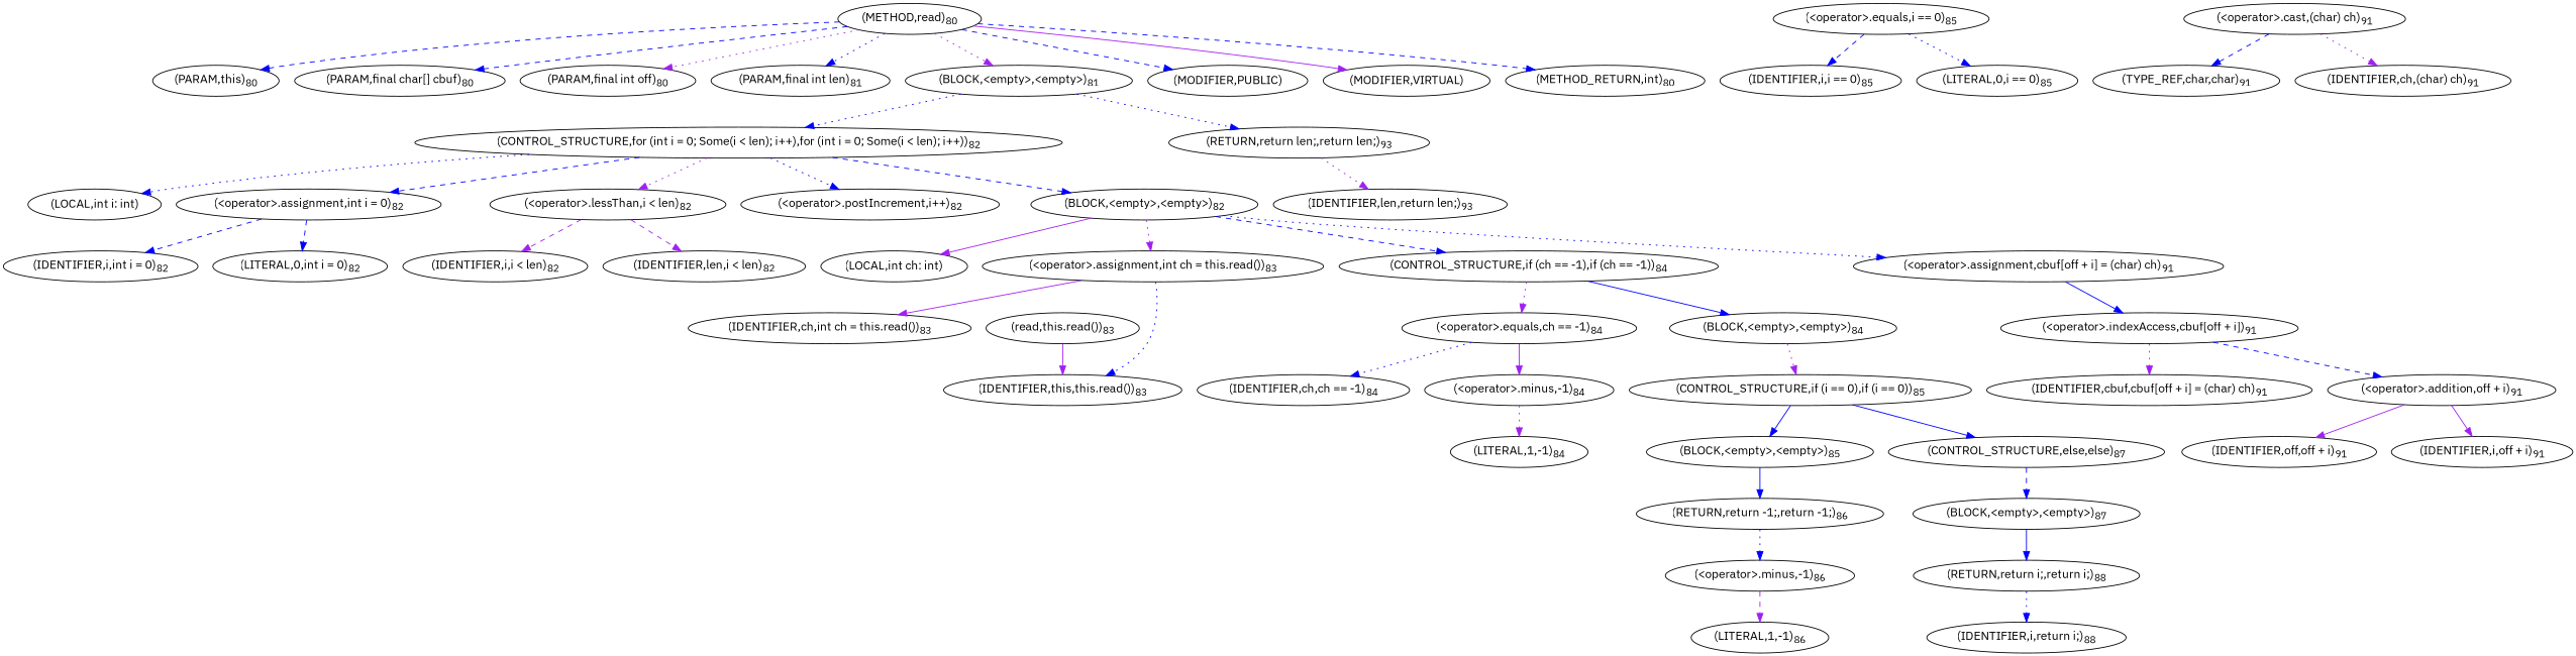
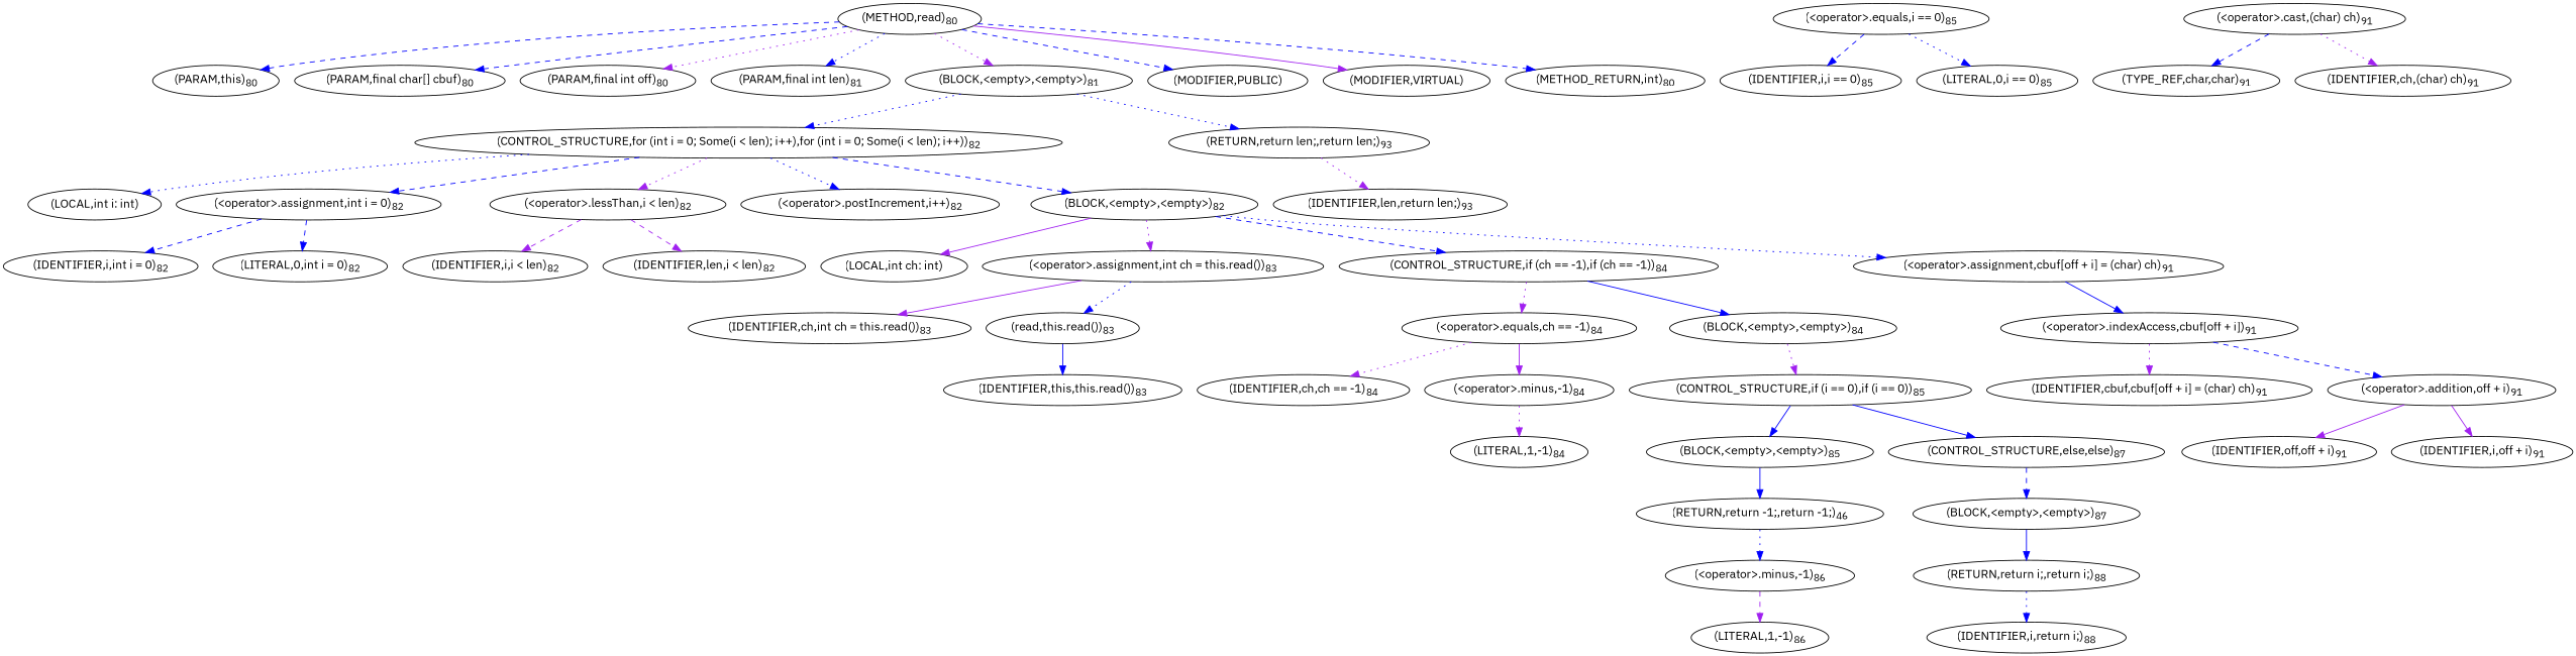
  digraph {
    fontname="IBM Plex Sans"
    node [fontname="IBM Plex Sans"]
    edge [color=blue fontname="IBM Plex Sans" style=dotted]
    n1 [label=<(METHOD,read)<SUB>80</SUB>>]
    n2 [label=<(PARAM,this)<SUB>80</SUB>>]
    n3 [label=<(PARAM,final char[] cbuf)<SUB>80</SUB>>]
    n4 [label=<(PARAM,final int off)<SUB>80</SUB>>]
    n5 [label=<(PARAM,final int len)<SUB>81</SUB>>]
    n6 [label=<(BLOCK,&lt;empty&gt;,&lt;empty&gt;)<SUB>81</SUB>>]
    n7 [label=<(MODIFIER,PUBLIC)>]
    n8 [label=<(MODIFIER,VIRTUAL)>]
    n9 [label=<(METHOD_RETURN,int)<SUB>80</SUB>>]
    n10 [label=<(CONTROL_STRUCTURE,for (int i = 0; Some(i &lt; len); i++),for (int i = 0; Some(i &lt; len); i++))<SUB>82</SUB>>]
    n11 [label=<(RETURN,return len;,return len;)<SUB>93</SUB>>]
    n12 [label=<(LOCAL,int i: int)>]
    n13 [label=<(&lt;operator&gt;.assignment,int i = 0)<SUB>82</SUB>>]
    n14 [label=<(&lt;operator&gt;.lessThan,i &lt; len)<SUB>82</SUB>>]
    n15 [label=<(&lt;operator&gt;.postIncrement,i++)<SUB>82</SUB>>]
    n16 [label=<(BLOCK,&lt;empty&gt;,&lt;empty&gt;)<SUB>82</SUB>>]
    n17 [label=<(IDENTIFIER,len,return len;)<SUB>93</SUB>>]
    n18 [label=<(IDENTIFIER,i,int i = 0)<SUB>82</SUB>>]
    n19 [label=<(LITERAL,0,int i = 0)<SUB>82</SUB>>]
    n20 [label=<(IDENTIFIER,i,i &lt; len)<SUB>82</SUB>>]
    n21 [label=<(IDENTIFIER,len,i &lt; len)<SUB>82</SUB>>]
    n22 [label=<(LOCAL,int ch: int)>]
    n23 [label=<(&lt;operator&gt;.assignment,int ch = this.read())<SUB>83</SUB>>]
    n24 [label=<(CONTROL_STRUCTURE,if (ch == -1),if (ch == -1))<SUB>84</SUB>>]
    n25 [label=<(&lt;operator&gt;.assignment,cbuf[off + i] = (char) ch)<SUB>91</SUB>>]
    n26 [label=<(IDENTIFIER,ch,int ch = this.read())<SUB>83</SUB>>]
    n27 [label=<(read,this.read())<SUB>83</SUB>>]
    n28 [label=<(&lt;operator&gt;.equals,ch == -1)<SUB>84</SUB>>]
    n29 [label=<(BLOCK,&lt;empty&gt;,&lt;empty&gt;)<SUB>84</SUB>>]
    n30 [label=<(&lt;operator&gt;.indexAccess,cbuf[off + i])<SUB>91</SUB>>]
    n31 [label=<(IDENTIFIER,this,this.read())<SUB>83</SUB>>]
    n32 [label=<(IDENTIFIER,ch,ch == -1)<SUB>84</SUB>>]
    n33 [label=<(&lt;operator&gt;.minus,-1)<SUB>84</SUB>>]
    n34 [label=<(CONTROL_STRUCTURE,if (i == 0),if (i == 0))<SUB>85</SUB>>]
    n35 [label=<(LITERAL,1,-1)<SUB>84</SUB>>]
    n36 [label=<(BLOCK,&lt;empty&gt;,&lt;empty&gt;)<SUB>85</SUB>>]
    n37 [label=<(CONTROL_STRUCTURE,else,else)<SUB>87</SUB>>]
    n38 [label=<(&lt;operator&gt;.equals,i == 0)<SUB>85</SUB>>]
    n39 [label=<(IDENTIFIER,i,i == 0)<SUB>85</SUB>>]
    n40 [label=<(LITERAL,0,i == 0)<SUB>85</SUB>>]
-   n41 [label=<(RETURN,return -1;,return -1;)<SUB>86</SUB>>]
+   n41 [label=<(RETURN,return -1;,return -1;)<SUB>46</SUB>>]
    n42 [label=<(BLOCK,&lt;empty&gt;,&lt;empty&gt;)<SUB>87</SUB>>]
    n43 [label=<(&lt;operator&gt;.minus,-1)<SUB>86</SUB>>]
    n44 [label=<(LITERAL,1,-1)<SUB>86</SUB>>]
    n45 [label=<(RETURN,return i;,return i;)<SUB>88</SUB>>]
    n46 [label=<(IDENTIFIER,i,return i;)<SUB>88</SUB>>]
    n47 [label=<(IDENTIFIER,cbuf,cbuf[off + i] = (char) ch)<SUB>91</SUB>>]
    n48 [label=<(&lt;operator&gt;.addition,off + i)<SUB>91</SUB>>]
    n49 [label=<(&lt;operator&gt;.cast,(char) ch)<SUB>91</SUB>>]
    n50 [label=<(TYPE_REF,char,char)<SUB>91</SUB>>]
    n51 [label=<(IDENTIFIER,ch,(char) ch)<SUB>91</SUB>>]
    n52 [label=<(IDENTIFIER,off,off + i)<SUB>91</SUB>>]
    n53 [label=<(IDENTIFIER,i,off + i)<SUB>91</SUB>>]
    n1 -> n2 [style=dashed]
    n1 -> n3 [style=dashed]
    n1 -> n4 [color=purple]
    n1 -> n5
    n1 -> n6 [color=purple]
    n1 -> n7 [style=dashed]
    n1 -> n8 [color=purple style=solid]
    n1 -> n9 [style=dashed]
    n6 -> n10
    n6 -> n11
    n10 -> n12
    n10 -> n13 [style=dashed]
    n10 -> n14 [color=purple]
    n10 -> n15
    n10 -> n16 [style=dashed]
    n11 -> n17 [color=purple]
    n13 -> n18 [style=dashed]
    n13 -> n19 [style=dashed]
    n14 -> n20 [color=purple style=dashed]
    n14 -> n21 [color=purple style=dashed]
    n16 -> n22 [color=purple style=solid]
    n16 -> n23 [color=purple]
    n16 -> n24 [style=dashed]
    n16 -> n25
    n23 -> n26 [color=purple style=solid]
-   n23 -> n31
+   n23 -> n27
    n24 -> n28 [color=purple]
    n24 -> n29 [style=solid]
    n25 -> n30 [style=solid]
-   n27 -> n31 [color=purple style=solid]
-   n28 -> n32
+   n27 -> n31 [style=solid]
+   n28 -> n32 [color=purple]
    n28 -> n33 [color=purple style=solid]
    n29 -> n34 [color=purple]
    n30 -> n47 [color=purple]
    n30 -> n48 [style=dashed]
    n33 -> n35 [color=purple]
    n34 -> n36 [style=solid]
    n34 -> n37 [style=solid]
    n36 -> n41 [style=solid]
    n37 -> n42 [style=dashed]
    n38 -> n39 [style=dashed]
    n38 -> n40
    n41 -> n43
    n42 -> n45 [style=solid]
    n43 -> n44 [color=purple style=dashed]
    n45 -> n46
    n48 -> n52 [color=purple style=solid]
    n48 -> n53 [color=purple style=solid]
    n49 -> n50 [style=dashed]
    n49 -> n51 [color=purple]
  }
